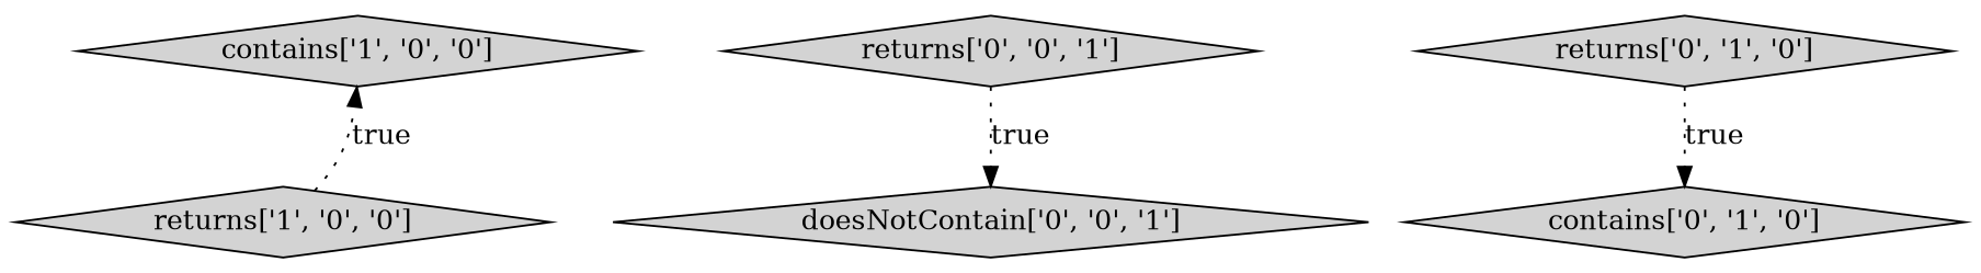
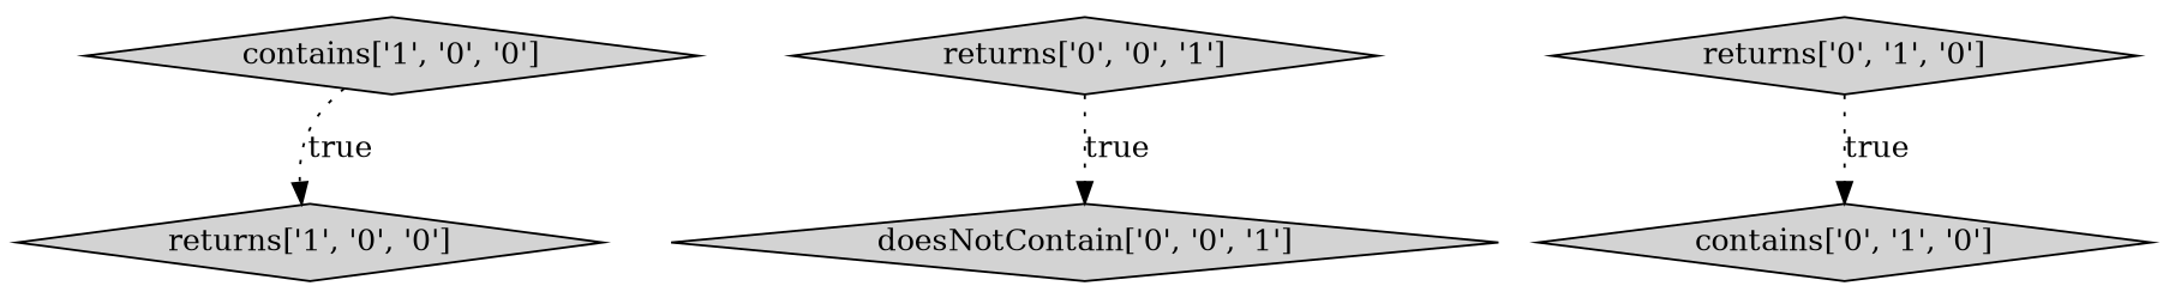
  digraph {
    node [fillcolor=lightgray shape=diamond style=filled]
    edge [style=dotted]
    n1 [label="contains['1', '0', '0']"]
    n2 [label="returns['1', '0', '0']"]
    n3 [label="doesNotContain['0', '0', '1']"]
    n4 [label="returns['0', '0', '1']"]
    n5 [label="contains['0', '1', '0']"]
    n6 [label="returns['0', '1', '0']"]
-   n2 -> n1 [label=true]
+   n1 -> n2 [label=true]
    n4 -> n3 [label=true]
    n6 -> n5 [label=true]
  }
